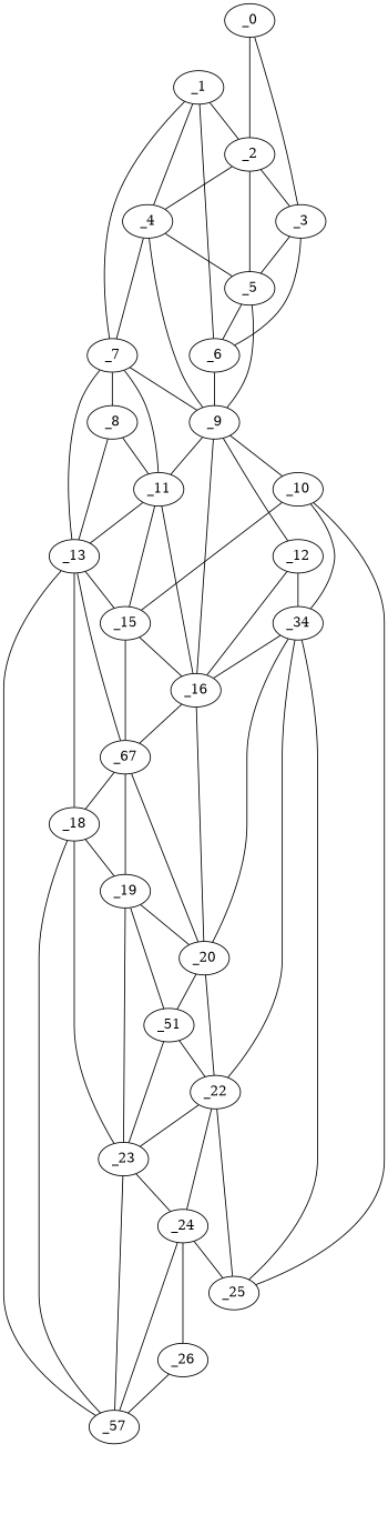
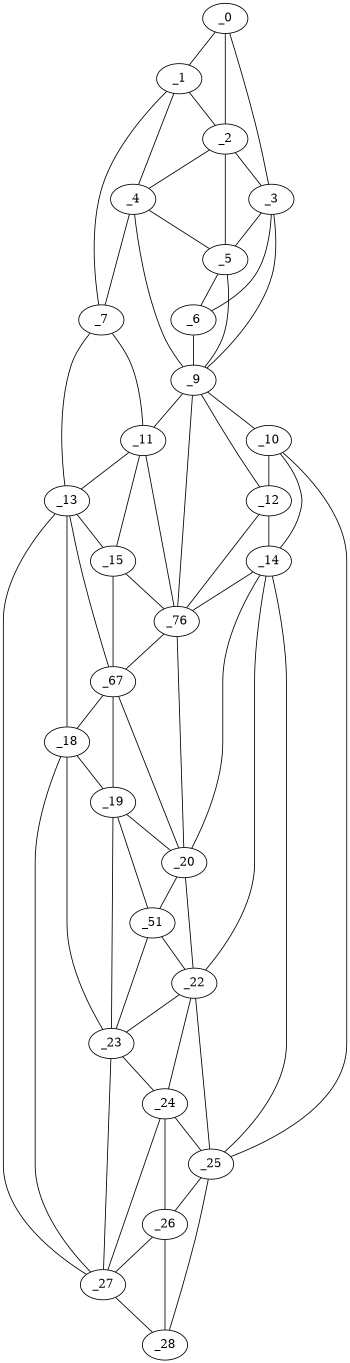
  graph {
    node [x=49 y=69]
    edge [valence=2]
    _0 [x=7]
    _1 [x=10 y=62]
    _2 [x=23 y=60]
    _3 [x=26 y=77]
    _4 [x=33 y=55]
    _7 [x=41 y=49]
    _5 [x=37]
    _6 [x=39 y=82]
    _9 [y=66]
-   _8 [y=47]
    _11 [x=53 y=58]
    _13 [x=59 y=44]
    _10 [x=52 y=84]
    _12 [x=57 y=73]
-   _16 [x=63 y=63]
+   _16 [x=63 y=63 label=_76]
    _15 [x=62 y=58]
    n17 [label=_67 x=70 y=52]
    _18 [x=75 y=49]
-   _27 [x=117 y=52 label=_57]
-   _14 [x=61 y=77 label=_34]
+   _27 [x=117 y=52]
+   _14 [x=61 y=77]
    _25 [x=108 y=72]
    _20 [x=77 y=66]
    _22 [x=83]
    _26 [x=111 y=62]
+   _28 [x=123 y=60]
    _19 [x=77 y=54]
    _23 [x=91 y=57]
    n28 [label=_51 x=83 y=59]
    _24 [x=99 y=63]
-   _6 -- _1 [valence=1]
+   _0 -- _1 [valence=1]
    _0 -- _2
    _0 -- _3 [valence=1]
    _1 -- _2
    _1 -- _4
    _1 -- _7 [valence=1]
    _2 -- _3
    _2 -- _4 [valence=1]
    _2 -- _5
    _3 -- _5
    _3 -- _6 [valence=1]
    _4 -- _7
    _4 -- _5
    _4 -- _9
-   _7 -- _9 [valence=1]
-   _7 -- _8
+   _3 -- _9 [valence=1]
    _7 -- _11 [valence=1]
    _7 -- _13 [valence=1]
    _5 -- _6
    _5 -- _9 [valence=1]
    _6 -- _9
    _9 -- _11
    _9 -- _10
    _9 -- _12
    _9 -- _16
-   _8 -- _11
-   _8 -- _13 [valence=1]
    _11 -- _13 [valence=1]
    _11 -- _16
    _11 -- _15
    _13 -- _15 [valence=1]
    _13 -- n17
    _13 -- _18
    _13 -- _27 [valence=1]
-   _10 -- _15
+   _10 -- _12
    _10 -- _14 [valence=1]
    _10 -- _25 [valence=1]
    _12 -- _16
    _12 -- _14
    _16 -- n17
    _16 -- _20
    _15 -- _16 [valence=1]
    _15 -- n17
    n17 -- _18
    n17 -- _20
    n17 -- _19
    _18 -- _27 [valence=1]
    _18 -- _19
    _18 -- _23
+   _27 -- _28 [valence=1]
    _14 -- _16
    _14 -- _25
    _14 -- _20
    _14 -- _22 [valence=1]
+   _25 -- _26 [valence=1]
+   _25 -- _28 [valence=1]
    _20 -- _22
    _20 -- n28
    _22 -- _25
    _22 -- _23
    _22 -- _24
    _26 -- _27 [valence=1]
+   _26 -- _28
    _19 -- _20
    _19 -- _23
    _19 -- n28 [valence=1]
    _23 -- _27
    _23 -- _24
    n28 -- _22 [valence=1]
    n28 -- _23
    _24 -- _27 [valence=1]
    _24 -- _25
    _24 -- _26
  }
